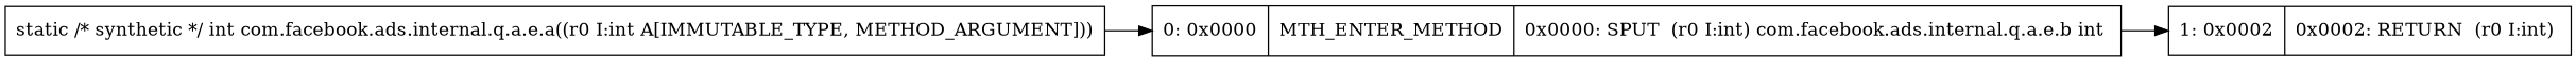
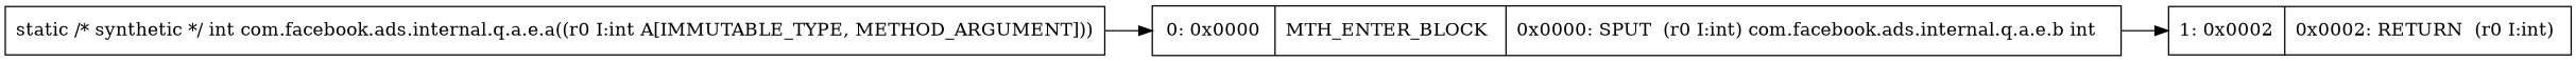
  digraph {
    rankdir=LR
    node [shape=record]
-   n1 [label="{0\:\ 0x0000|MTH_ENTER_METHOD\l|0x0000: SPUT  (r0 I:int) com.facebook.ads.internal.q.a.e.b int \l}"]
+   n1 [label="{0\:\ 0x0000|MTH_ENTER_BLOCK\l|0x0000: SPUT  (r0 I:int) com.facebook.ads.internal.q.a.e.b int \l}"]
    n2 [label="{1\:\ 0x0002|0x0002: RETURN  (r0 I:int) \l}"]
    n3 [label="{static \/* synthetic *\/ int com.facebook.ads.internal.q.a.e.a((r0 I:int A[IMMUTABLE_TYPE, METHOD_ARGUMENT])) }"]
    n1 -> n2
    n3 -> n1
  }
